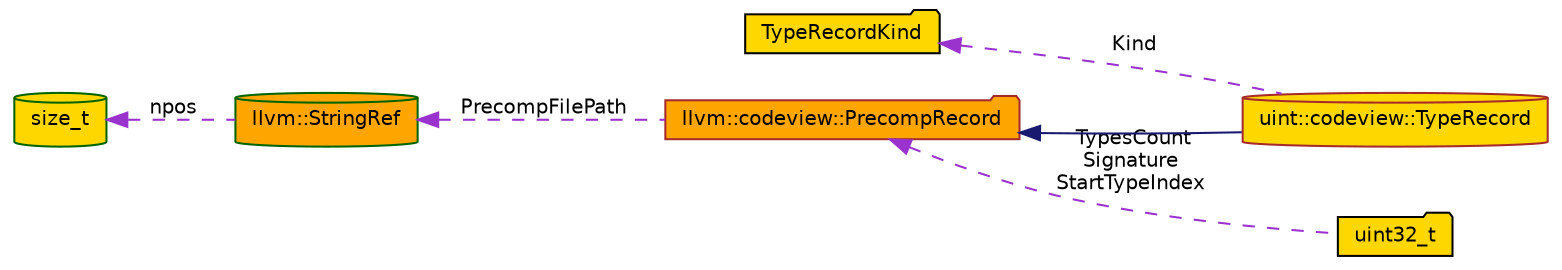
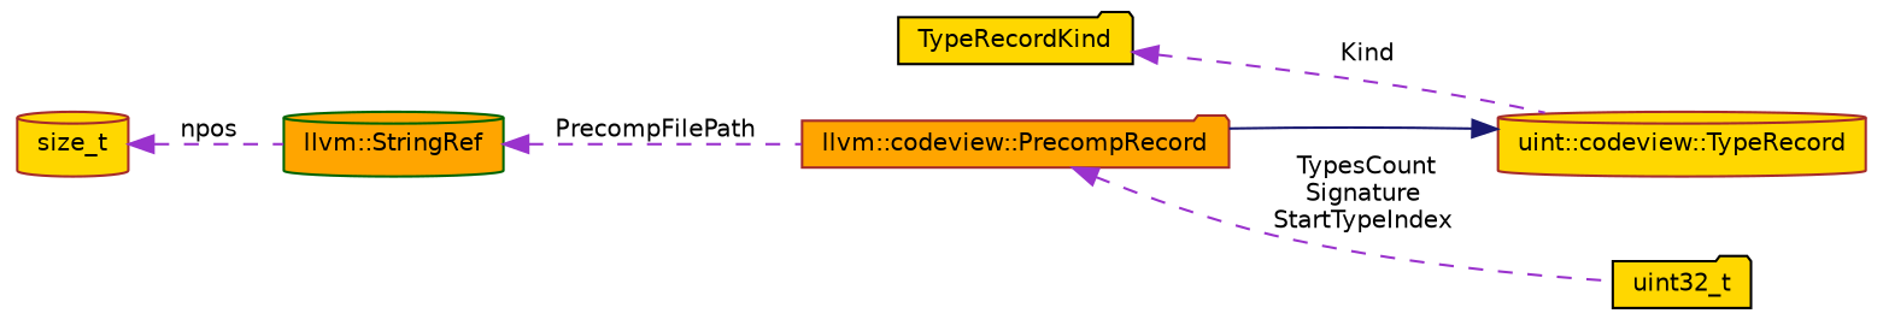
  digraph {
    rankdir=LR
    node [color=brown fillcolor=gold fontname=Helvetica fontsize=10 shape=folder style=filled]
    edge [color=darkorchid3 dir=back fontname=Helvetica fontsize=10 labelfontname=Helvetica labelfontsize=10 style=dashed]
    n1 [fillcolor=orange fontcolor=black height=0.2 label="llvm::codeview::PrecompRecord" width=0.4]
    n2 [color=black height=0.2 label=uint32_t width=0.4]
    n3 [height=0.2 label="uint::codeview::TypeRecord" shape=cylinder width=0.4]
    n4 [color=black height=0.2 label=TypeRecordKind width=0.4]
    n5 [color=darkgreen fillcolor=orange height=0.2 label="llvm::StringRef" shape=cylinder width=0.4]
-   n6 [color=darkgreen height=0.2 label=size_t shape=cylinder width=0.4]
+   n6 [height=0.2 label=size_t shape=cylinder width=0.4]
    n1 -> n2 [label=" TypesCount\nSignature\nStartTypeIndex"]
-   n1 -> n3 [color=midnightblue style=solid]
+   n3 -> n1 [color=midnightblue style=solid]
    n4 -> n3 [label=" Kind"]
    n5 -> n1 [label=" PrecompFilePath"]
    n6 -> n5 [label=" npos"]
  }
